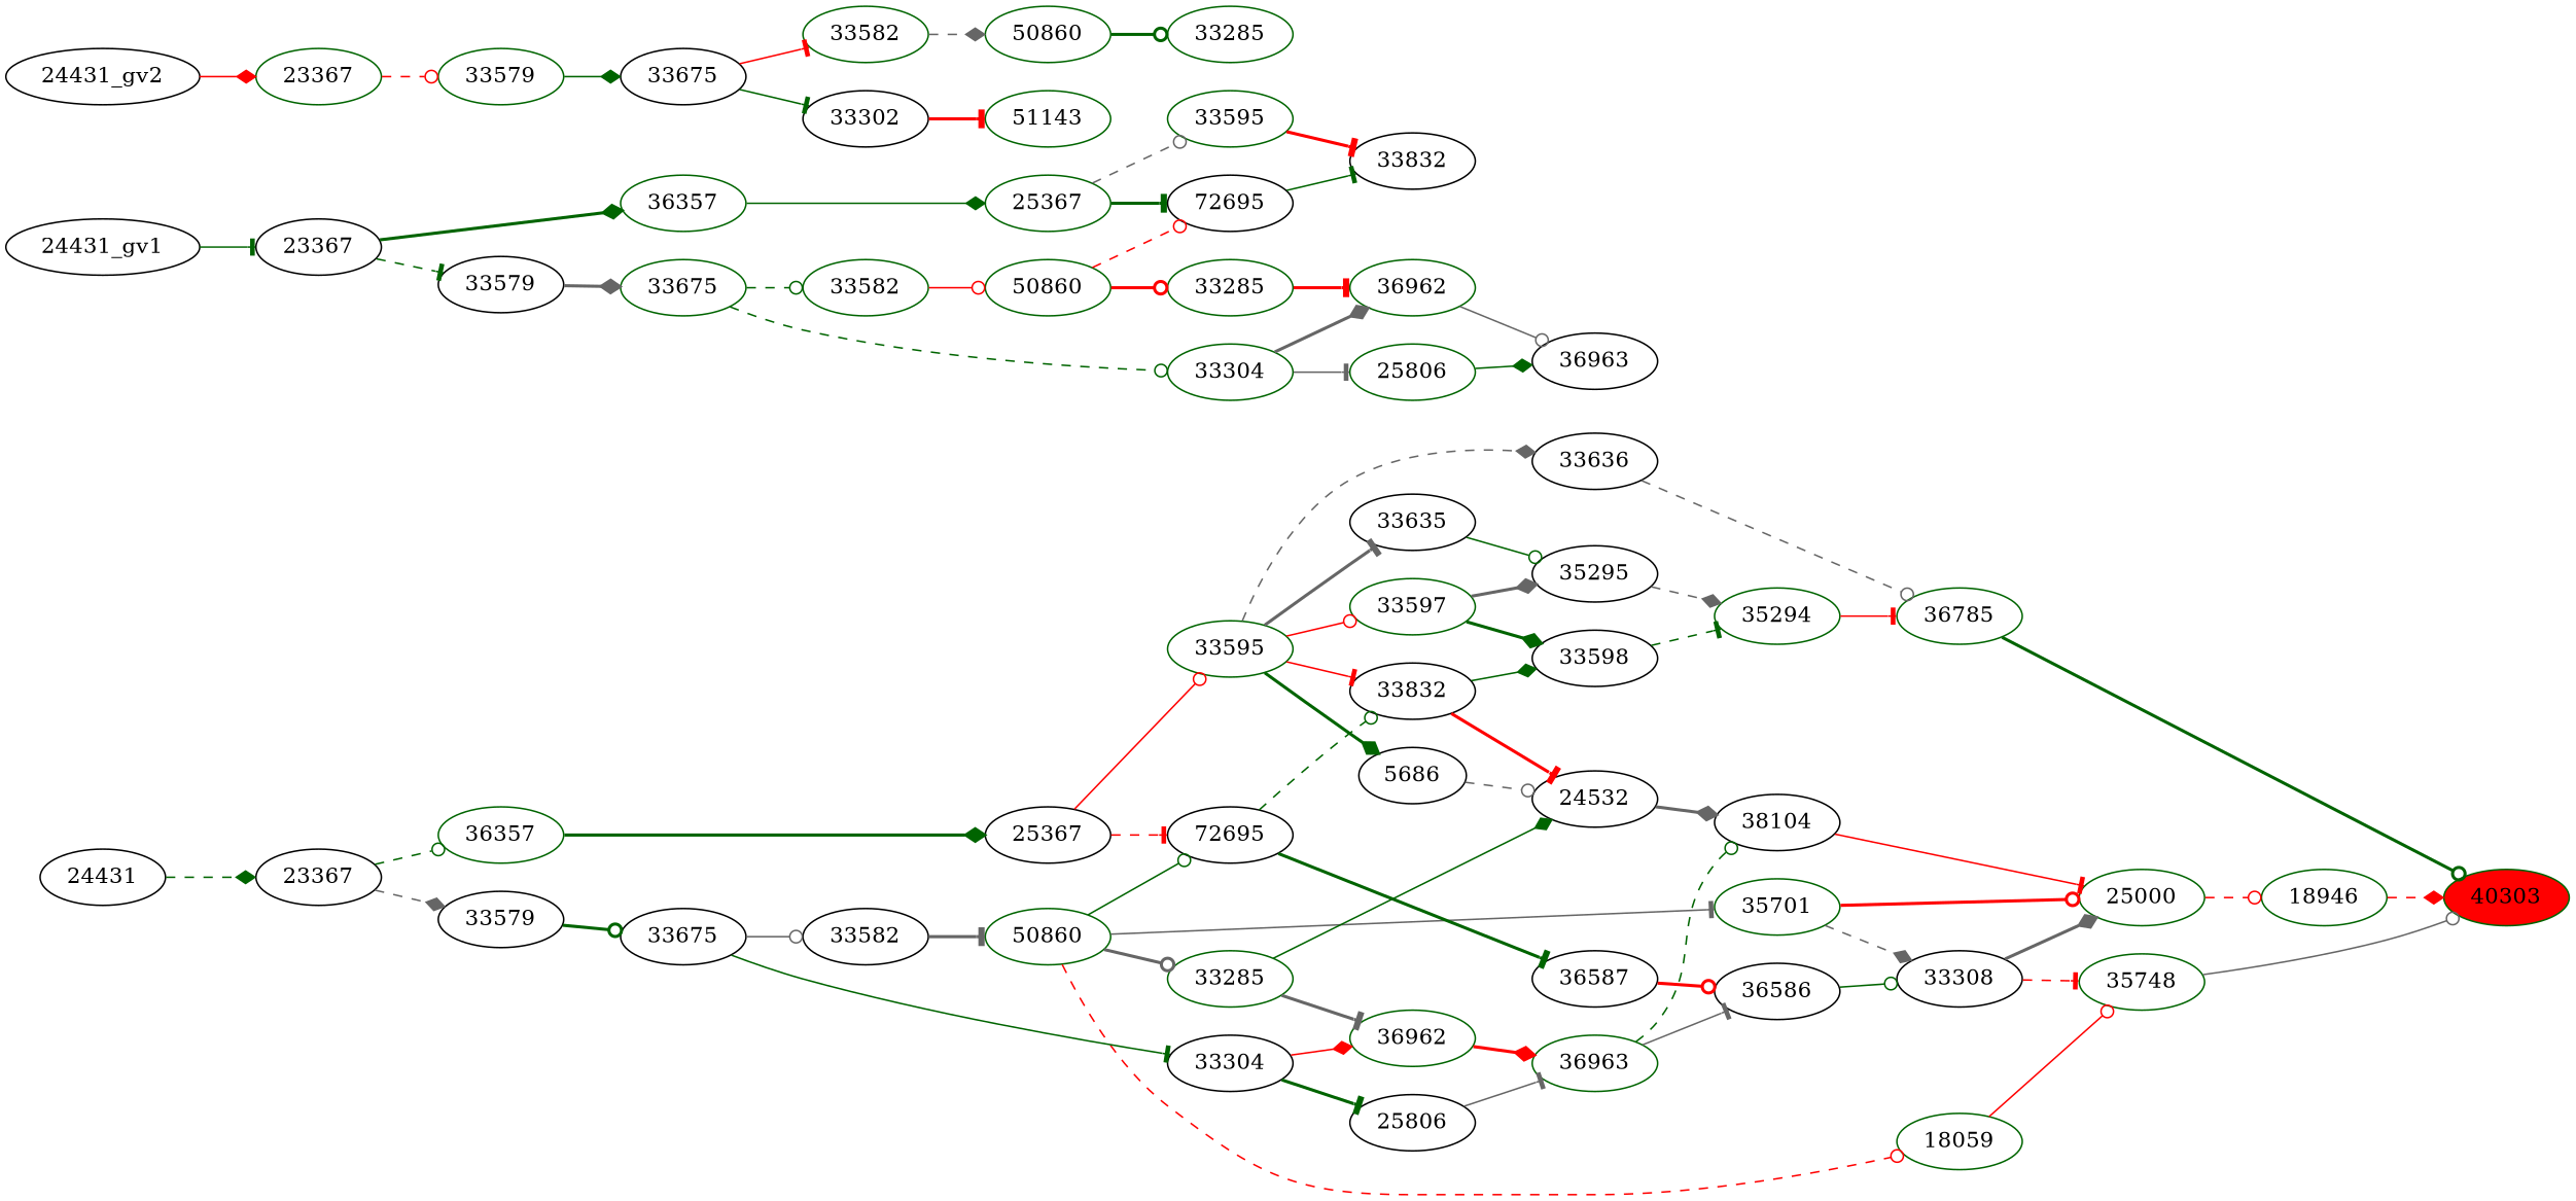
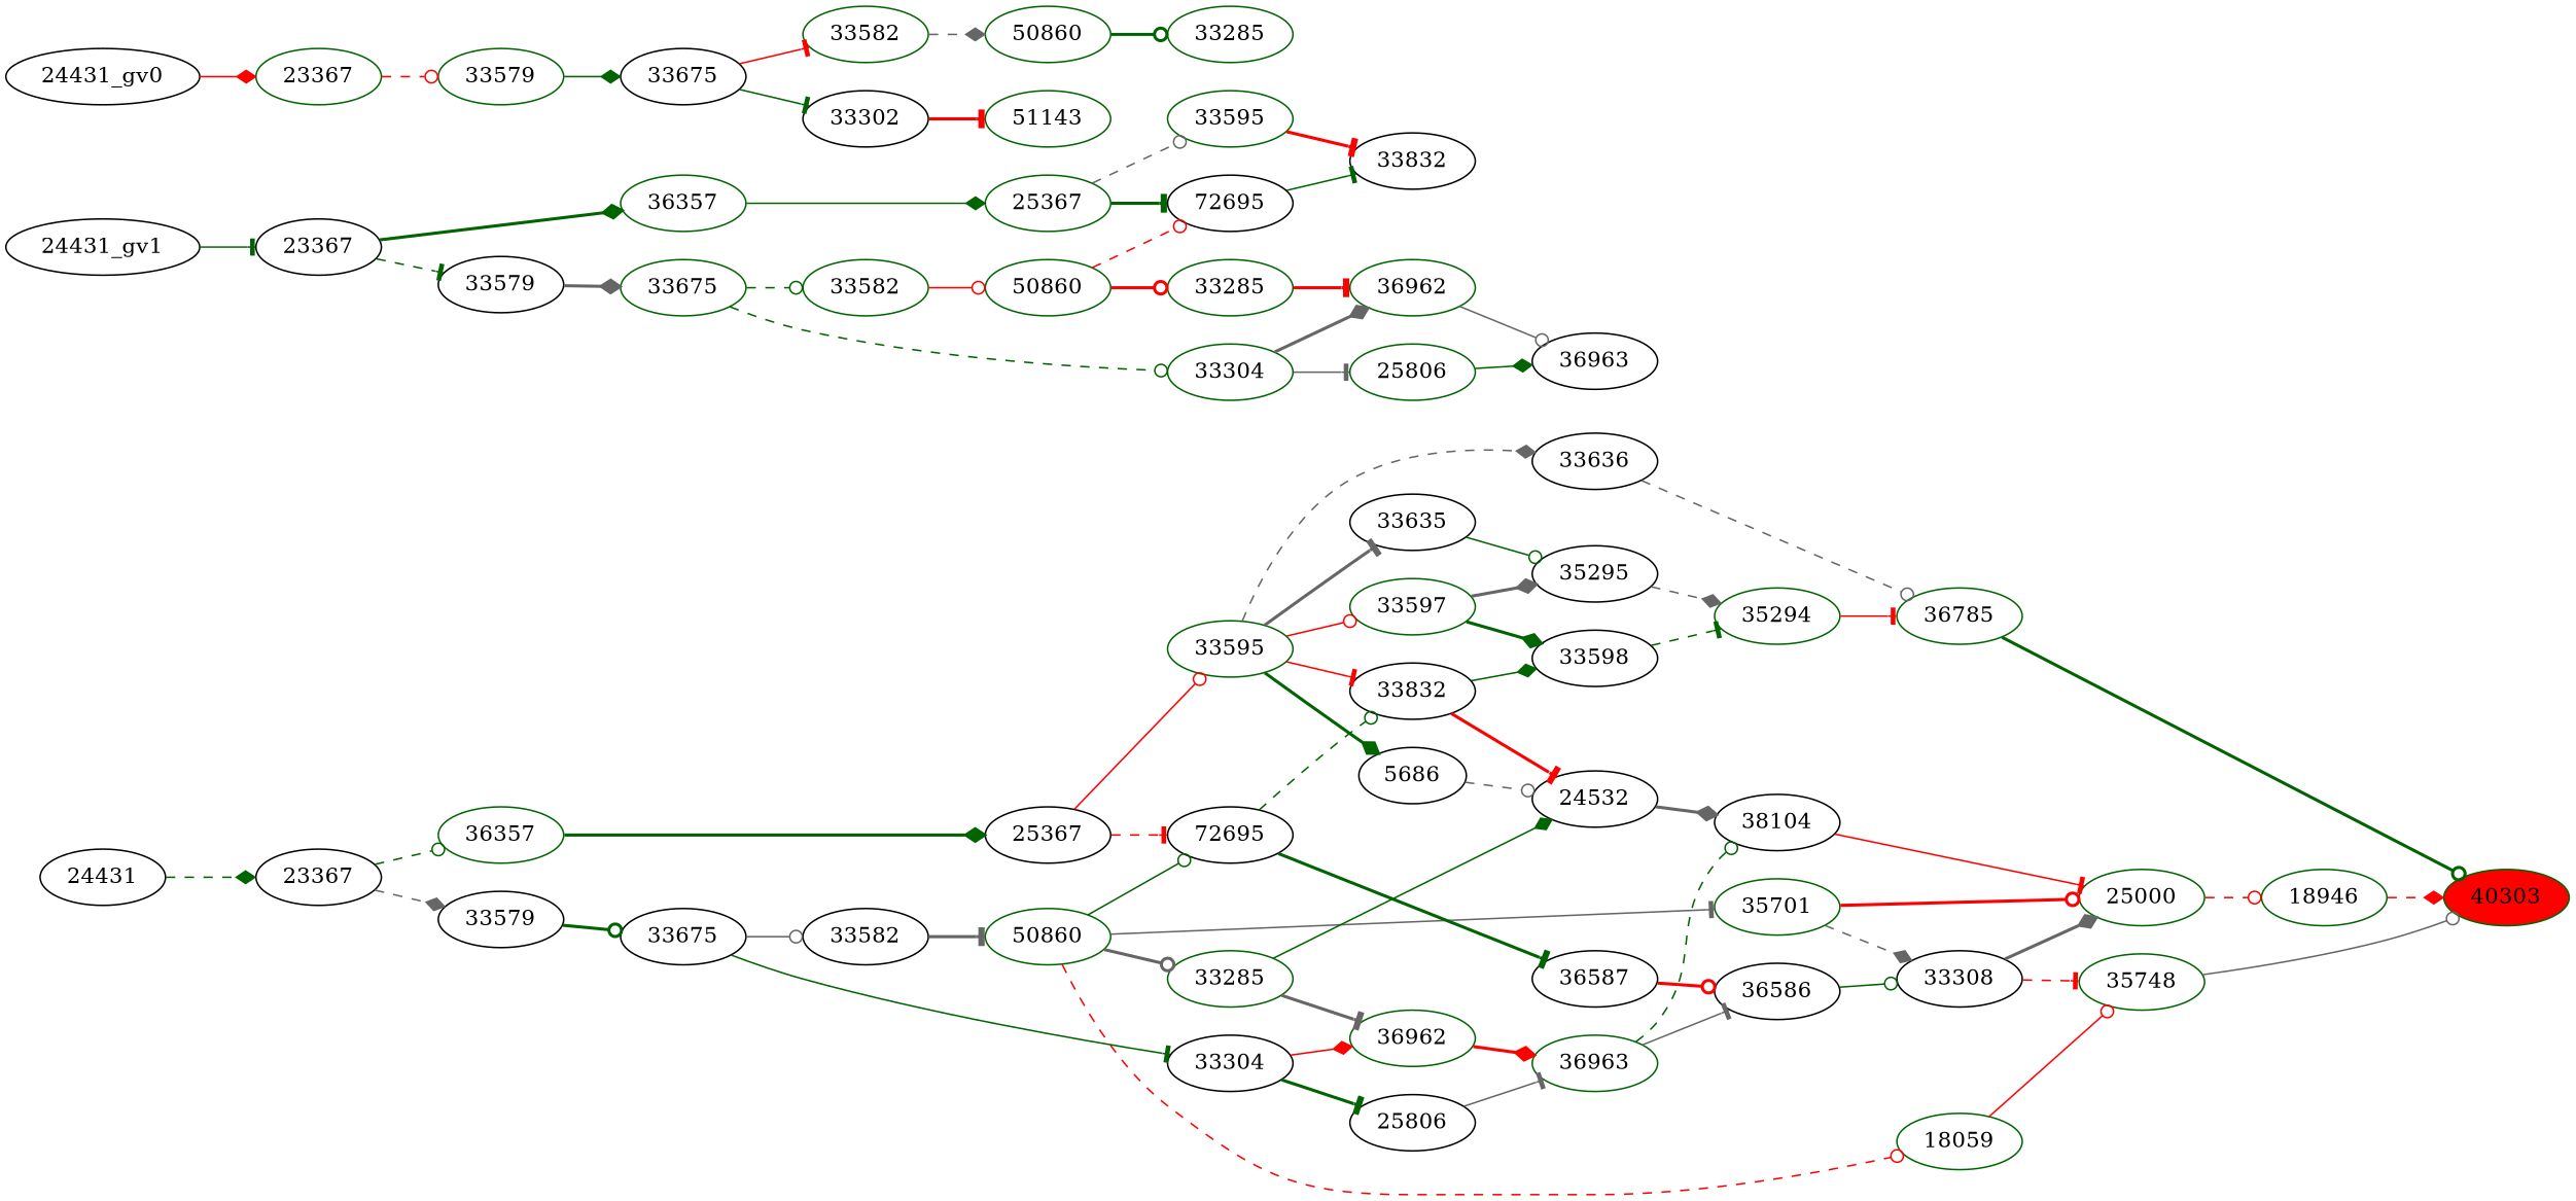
  strict digraph {
    rankdir=LR
    node [color=darkgreen]
    edge [arrowhead=odot color=darkgreen style=solid]
    n1 [fillcolor=red label=40303 style=filled]
    n2 [label=36785]
    n3 [label=18946]
    n4 [label=35748]
    n5 [label=35294]
    n6 [color=black label=33636]
    n7 [label=25000]
    n8 [color=black label=33308]
    n9 [label=18059]
    n10 [color=black label=33598]
    n11 [color=black label=35295]
    n12 [label=33595]
    n13 [label=33597]
    n14 [color=black label=33832]
    n15 [color=black label=33635]
    n16 [color=black label=5686]
    n17 [color=black label=24532]
    n18 [color=black label=38104]
    n19 [label=35701]
    n20 [color=black label=36586]
    n21 [label=50860]
    n22 [color=black label=72695]
    n23 [label=33285]
    n24 [color=black label=36587]
    n25 [label=36962]
    n26 [color=black label=25367]
    n27 [label=36963]
    n28 [color=black label=33582]
    n29 [label=36357]
    n30 [color=black label=25806]
    n31 [color=black label=33675]
    n32 [color=black label=33304]
    n33 [color=black label=23367]
    n34 [color=black label=33579]
    n35 [color=black label=24431]
    n36 [label=33595]
    n37 [color=black label=33832]
    n38 [label=25367]
    n39 [color=black label=72695]
    n40 [label=50860]
    n41 [label=33285]
    n42 [label=36962]
    n43 [label=33582]
    n44 [label=36357]
    n45 [color=black label=36963]
    n46 [label=25806]
    n47 [label=33675]
    n48 [label=33304]
    n49 [color=black label=23367]
    n50 [color=black label=33579]
    "24431_gv1" [color=black]
    n52 [label=50860]
    n53 [label=33285]
    n54 [label=33582]
    n55 [label=51143]
    n56 [color=black label=33302]
    n57 [color=black label=33675]
    n58 [label=33579]
    n59 [label=23367]
-   "24431_gv2" [color=black]
+   "24431_gv2" [color=black label="24431_gv0"]
    subgraph sub_1 {
      n1
      n2
      n3
      n4
      n5
      n6
      n7
      n8
      n9
      n10
      n11
      n12
      n13
      n14
      n15
      n16
      n17
      n18
      n19
      n20
      n21
      n22
      n23
      n24
      n25
      n26
      n27
      n28
      n29
      n30
      n31
      n32
      n33
      n34
      n35
    }
    subgraph sub_2 {
      n36
      n37
      n38
      n39
      n40
      n41
      n42
      n43
      n44
      n45
      n46
      n47
      n48
      n49
      n50
      "24431_gv1"
    }
    subgraph sub_3 {
      n52
      n53
      n54
      n55
      n56
      n57
      n58
      n59
      "24431_gv2"
    }
    n2 -> n1 [style=bold]
    n3 -> n1 [arrowhead=diamond color=red style=dashed]
    n4 -> n1 [color=gray40]
    n5 -> n2 [arrowhead=tee color=red]
    n6 -> n2 [color=gray40 style=dashed]
    n7 -> n3 [color=red style=dashed]
    n8 -> n4 [arrowhead=tee color=red style=dashed]
    n8 -> n7 [arrowhead=diamond color=gray40 style=bold]
    n9 -> n4 [color=red]
    n10 -> n5 [arrowhead=tee style=dashed]
    n11 -> n5 [arrowhead=diamond color=gray40 style=dashed]
    n12 -> n6 [arrowhead=diamond color=gray40 style=dashed]
    n12 -> n13 [color=red]
    n12 -> n14 [arrowhead=tee color=red]
    n12 -> n15 [arrowhead=tee color=gray40 style=bold]
    n12 -> n16 [arrowhead=diamond style=bold]
    n13 -> n10 [arrowhead=diamond style=bold]
    n13 -> n11 [arrowhead=diamond color=gray40 style=bold]
    n14 -> n10 [arrowhead=diamond]
    n14 -> n17 [arrowhead=tee color=red style=bold]
    n15 -> n11
    n16 -> n17 [color=gray40 style=dashed]
    n17 -> n18 [arrowhead=diamond color=gray40 style=bold]
    n18 -> n7 [arrowhead=tee color=red]
    n19 -> n7 [color=red style=bold]
    n19 -> n8 [arrowhead=diamond color=gray40 style=dashed]
    n20 -> n8
    n21 -> n9 [color=red style=dashed]
    n21 -> n19 [arrowhead=tee color=gray40]
    n21 -> n22
    n21 -> n23 [color=gray40 style=bold]
    n22 -> n14 [style=dashed]
    n22 -> n24 [arrowhead=tee style=bold]
    n23 -> n17 [arrowhead=diamond]
    n23 -> n25 [arrowhead=tee color=gray40 style=bold]
    n24 -> n20 [color=red style=bold]
    n25 -> n27 [arrowhead=diamond color=red style=bold]
    n26 -> n12 [color=red]
    n26 -> n22 [arrowhead=tee color=red style=dashed]
    n27 -> n18 [style=dashed]
    n27 -> n20 [arrowhead=tee color=gray40]
    n28 -> n21 [arrowhead=tee color=gray40 style=bold]
    n29 -> n26 [arrowhead=diamond style=bold]
    n30 -> n27 [arrowhead=tee color=gray40]
    n31 -> n28 [color=gray40]
    n31 -> n32 [arrowhead=tee]
    n32 -> n25 [arrowhead=diamond color=red]
    n32 -> n30 [arrowhead=tee style=bold]
    n33 -> n29 [style=dashed]
    n33 -> n34 [arrowhead=diamond color=gray40 style=dashed]
    n34 -> n31 [style=bold]
    n35 -> n33 [arrowhead=diamond style=dashed]
    n36 -> n37 [arrowhead=tee color=red style=bold]
    n38 -> n36 [color=gray40 style=dashed]
    n38 -> n39 [arrowhead=tee style=bold]
    n39 -> n37 [arrowhead=tee]
    n40 -> n39 [color=red style=dashed]
    n40 -> n41 [color=red style=bold]
    n41 -> n42 [arrowhead=tee color=red style=bold]
    n42 -> n45 [color=gray40]
    n43 -> n40 [color=red]
    n44 -> n38 [arrowhead=diamond]
    n46 -> n45 [arrowhead=diamond]
    n47 -> n43 [style=dashed]
    n47 -> n48 [style=dashed]
    n48 -> n42 [arrowhead=diamond color=gray40 style=bold]
    n48 -> n46 [arrowhead=tee color=gray40]
    n49 -> n44 [arrowhead=diamond style=bold]
    n49 -> n50 [arrowhead=tee style=dashed]
    n50 -> n47 [arrowhead=diamond color=gray40 style=bold]
    "24431_gv1" -> n49 [arrowhead=tee]
    n52 -> n53 [style=bold]
    n54 -> n52 [arrowhead=diamond color=gray40 style=dashed]
    n56 -> n55 [arrowhead=tee color=red style=bold]
    n57 -> n54 [arrowhead=tee color=red]
    n57 -> n56 [arrowhead=tee]
    n58 -> n57 [arrowhead=diamond]
    n59 -> n58 [color=red style=dashed]
    "24431_gv2" -> n59 [arrowhead=diamond color=red]
  }
